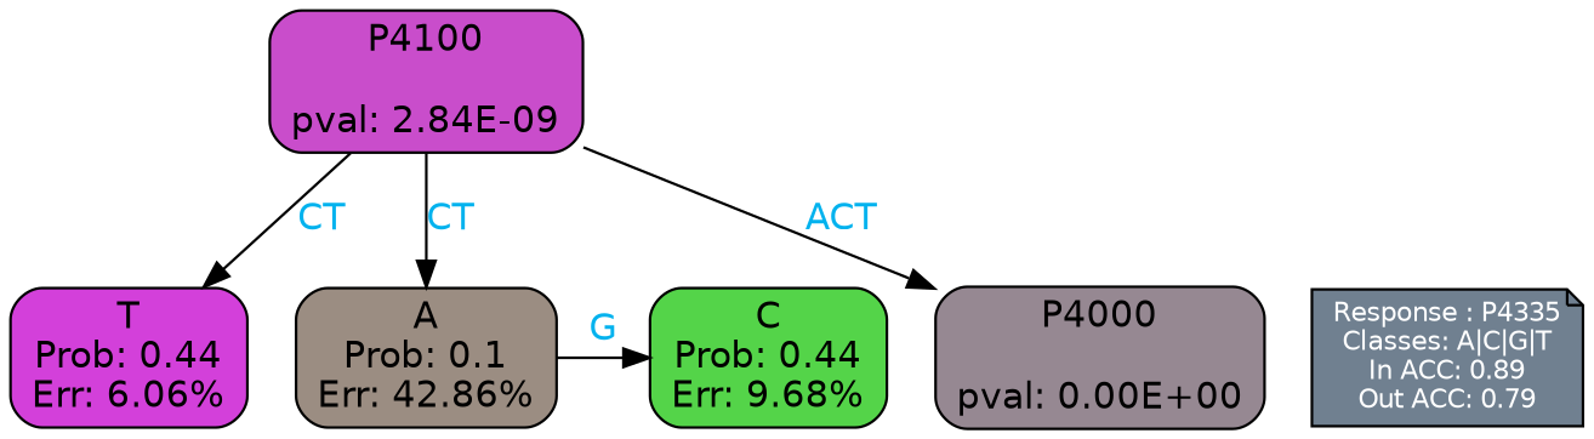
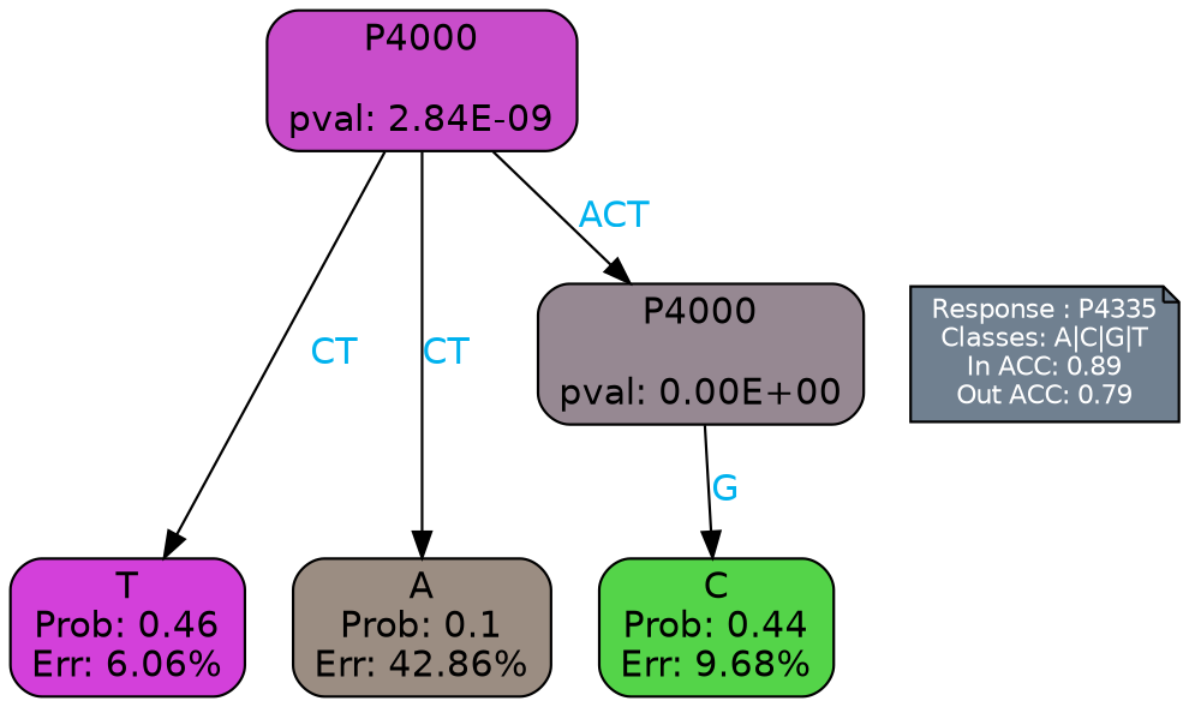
  digraph {
    ranksep=equally
    splines=polylines
    node [color=black fontname=helvetica shape=box style="filled, rounded"]
    edge [fontcolor=deepskyblue2 fontname=helvetica]
-   n1 [fillcolor="#d340da" label="T\nProb: 0.44\nErr: 6.06%"]
+   n1 [fillcolor="#d340da" label="T\nProb: 0.46\nErr: 6.06%"]
    n2 [fillcolor="#9b8d82" label="A\nProb: 0.1\nErr: 42.86%"]
    n3 [fillcolor="#54d449" label="C\nProb: 0.44\nErr: 9.68%"]
    n4 [align=left fillcolor=slategray fontcolor=white fontsize=10 label="Response : P4335\nClasses: A|C|G|T\nIn ACC: 0.89\nOut ACC: 0.79\n" shape=note style=filled]
    n5 [fillcolor="#968892" label="P4000\n\npval: 0.00E+00"]
-   n6 [fillcolor="#c94dcb" label="P4100\n\npval: 2.84E-09"]
+   n6 [fillcolor="#c94dcb" label="P4000\n\npval: 2.84E-09"]
    subgraph sub_1 {
      rank=same
      n1
      n2
      n3
    }
    subgraph sub_2 {
      rank=same
      n4
      n5
    }
-   n2 -> n3 [label=G]
+   n5 -> n3 [label=G]
    n6 -> n1 [label=CT]
    n6 -> n2 [label=CT]
    n6 -> n5 [label=ACT]
  }
